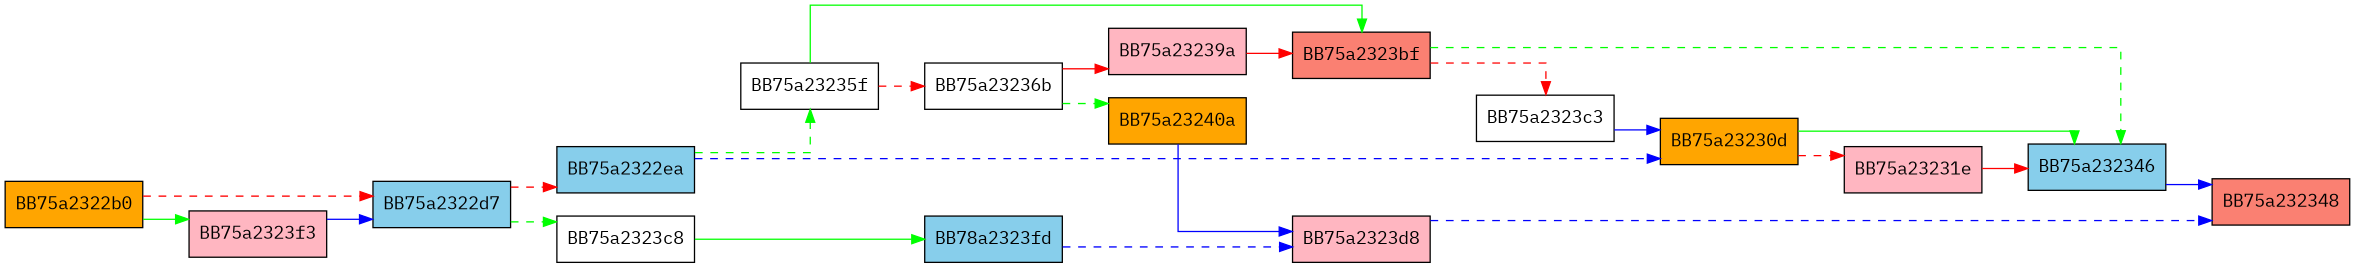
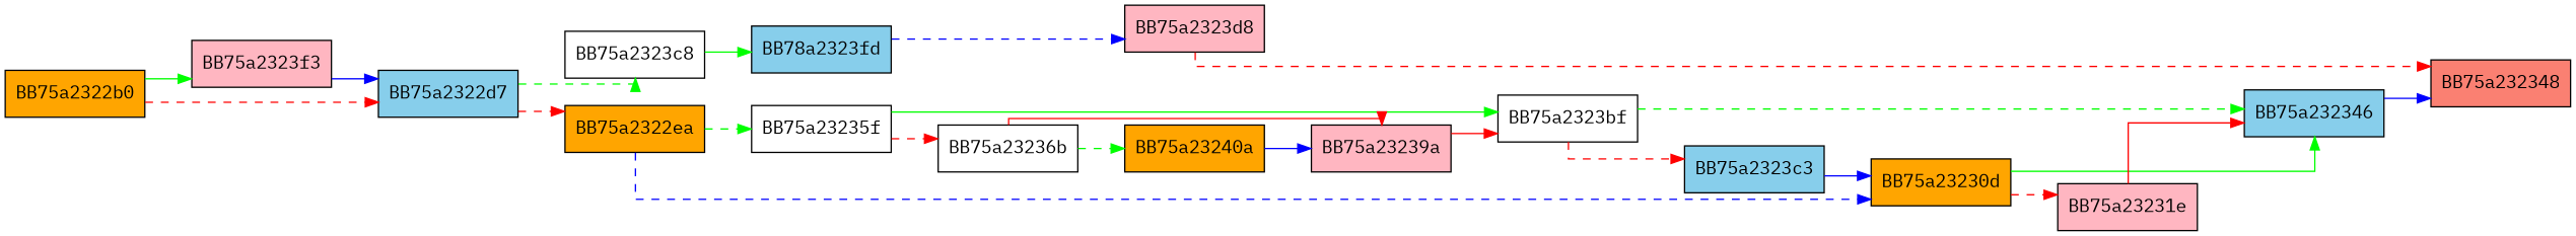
  digraph {
    fontname="IBM Plex Mono"
    rankdir=LR
    splines=ortho
    node [fillcolor=orange fontname="IBM Plex Mono" shape=box style=filled]
    edge [color=green fontname="IBM Plex Mono" style=dashed]
    BB75a2322b0
    BB75a2323f3 [fillcolor=lightpink]
    BB75a2322d7 [fillcolor=skyblue]
    BB75a2323c8 [fillcolor=white]
-   BB75a2322ea [fillcolor=skyblue]
+   BB75a2322ea
    n6 [fillcolor=skyblue label=BB78a2323fd]
    BB75a23235f [fillcolor=white]
    BB75a23230d
    BB75a2323d8 [fillcolor=lightpink]
    BB75a232348 [fillcolor=salmon]
-   BB75a2323bf [fillcolor=salmon]
+   BB75a2323bf [fillcolor=white]
    BB75a23236b [fillcolor=white]
    BB75a232346 [fillcolor=skyblue]
    BB75a23231e [fillcolor=lightpink]
-   BB75a2323c3 [fillcolor=white]
+   BB75a2323c3 [fillcolor=skyblue]
    BB75a23240a
    BB75a23239a [fillcolor=lightpink]
    BB75a2322b0 -> BB75a2323f3 [style=solid]
    BB75a2322b0 -> BB75a2322d7 [color=red]
    BB75a2323f3 -> BB75a2322d7 [color=blue style=solid]
    BB75a2322d7 -> BB75a2323c8
    BB75a2322d7 -> BB75a2322ea [color=red]
    BB75a2323c8 -> n6 [style=solid]
    BB75a2322ea -> BB75a23235f
    BB75a2322ea -> BB75a23230d [color=blue]
    n6 -> BB75a2323d8 [color=blue]
    BB75a23235f -> BB75a2323bf [style=solid]
    BB75a23235f -> BB75a23236b [color=red]
    BB75a23230d -> BB75a232346 [style=solid]
    BB75a23230d -> BB75a23231e [color=red]
-   BB75a2323d8 -> BB75a232348 [color=blue]
+   BB75a2323d8 -> BB75a232348 [color=red]
    BB75a2323bf -> BB75a232346
    BB75a2323bf -> BB75a2323c3 [color=red]
    BB75a23236b -> BB75a23240a
    BB75a23236b -> BB75a23239a [color=red style=solid]
    BB75a232346 -> BB75a232348 [color=blue style=solid]
    BB75a23231e -> BB75a232346 [color=red style=solid]
    BB75a2323c3 -> BB75a23230d [color=blue style=solid]
-   BB75a23240a -> BB75a2323d8 [color=blue style=solid]
+   BB75a23240a -> BB75a23239a [color=blue style=solid]
    BB75a23239a -> BB75a2323bf [color=red style=solid]
  }
